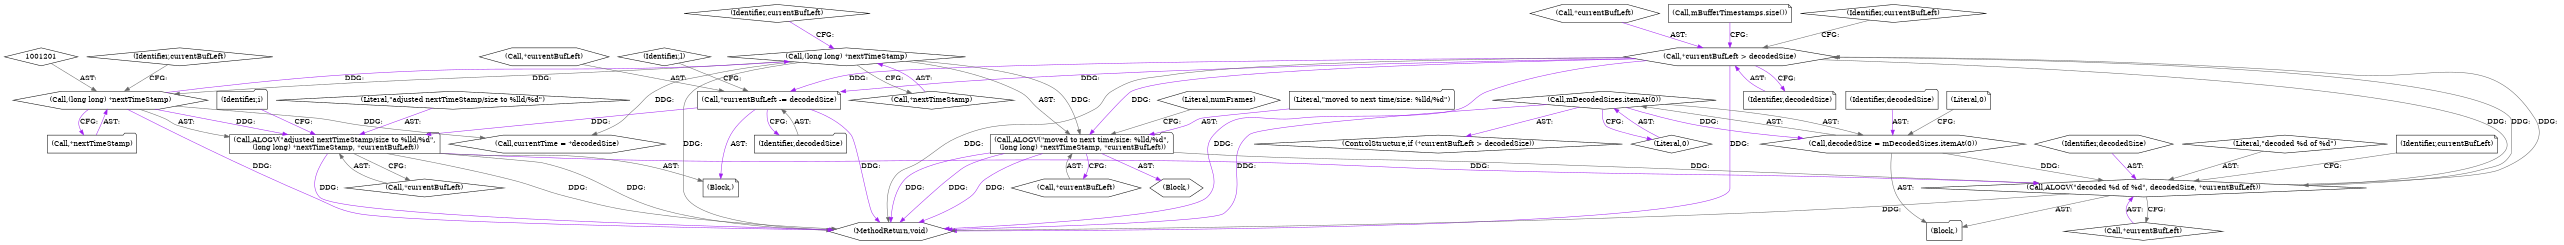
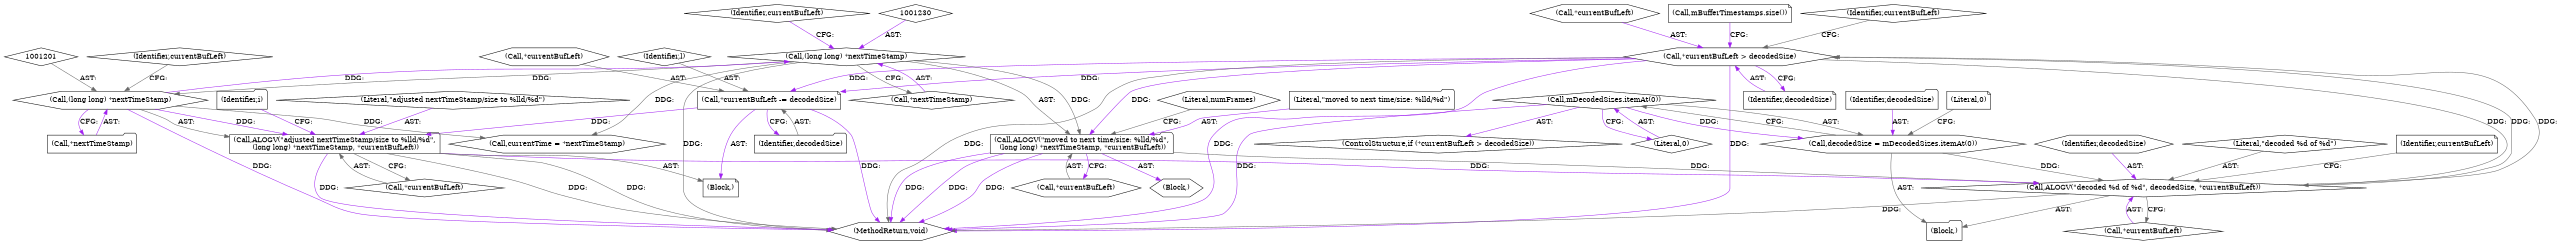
  digraph {
    node [shape=diamond]
    edge [color=purple]
    n1 [label="(Call,*currentBufLeft > decodedSize)" shape=hexagon]
    n2 [label="(Call,ALOGV(\"decoded %d of %d\", decodedSize, *currentBufLeft))"]
    n3 [label="(Call,ALOGV(\"moved to next time/size: %lld/%d\",\n (long long) *nextTimeStamp, *currentBufLeft))" shape=folder]
    n4 [label="(Call,*currentBufLeft -= decodedSize)" shape=note]
    n5 [label="(Identifier,decodedSize)" shape=note]
    n6 [label="(MethodReturn,void)" shape=hexagon]
    n7 [label="(Block,)" shape=folder]
    n8 [label="(Call,*currentBufLeft)"]
    n9 [label="(Call,*currentBufLeft)" shape=hexagon]
    n10 [label="(Block,)" shape=hexagon]
    n11 [label="(Call,ALOGV(\"adjusted nextTimeStamp/size to %lld/%d\",\n (long long) *nextTimeStamp, *currentBufLeft))" shape=folder]
    n12 [label="(Block,)" shape=note]
    n13 [label="(Identifier,decodedSize)" shape=folder]
    n14 [label="(ControlStructure,if (*currentBufLeft > decodedSize))"]
    n15 [label="(Call,decodedSize = mDecodedSizes.itemAt(0))" shape=hexagon]
    n16 [label="(Call,mDecodedSizes.itemAt(0))"]
    n17 [label="(Literal,0)"]
    n18 [label="(Call,(long long) *nextTimeStamp)"]
    n19 [label="(Call,(long long) *nextTimeStamp)" shape=hexagon]
    n20 [label="(Call,*nextTimeStamp)"]
-   n21 [label="(Call,currentTime = *decodedSize)" shape=hexagon]
+   n21 [label="(Call,currentTime = *nextTimeStamp)" shape=hexagon]
    n22 [label="(Call,*nextTimeStamp)" shape=folder]
    n23 [label="(Call,*currentBufLeft)"]
    n24 [label="(Literal,numFrames)" shape=hexagon]
    n25 [label="(Identifier,decodedSize)" shape=hexagon]
    n26 [label="(Identifier,currentBufLeft)"]
    n27 [label="(Identifier,decodedSize)" shape=folder]
    n28 [label="(Literal,\"decoded %d of %d\")"]
    n29 [label="(Identifier,currentBufLeft)"]
    n30 [label="(Identifier,currentBufLeft)"]
    n31 [label="(Literal,\"adjusted nextTimeStamp/size to %lld/%d\")"]
    n32 [label="(Literal,0)" shape=note]
    n33 [label="(Identifier,i)" shape=folder]
    n34 [label="(Literal,\"moved to next time/size: %lld/%d\")" shape=folder]
    n35 [label="(Call,*currentBufLeft)" shape=hexagon]
    n36 [label="(Call,*currentBufLeft)" shape=hexagon]
    n37 [label="(Identifier,currentBufLeft)" shape=note]
    n38 [label="(Call,mBufferTimestamps.size())" shape=note]
    n39 [label="(Identifier,l)"]
+   1001230
    1001201
    n1 -> n2 [color=gray40 label="DDG: "]
    n1 -> n3 [label="DDG: "]
    n1 -> n4 [label="DDG: "]
    n1 -> n4 [label="DDG: "]
    n1 -> n5 [label="CFG: "]
    n1 -> n6 [color=gray40 label="DDG: "]
    n1 -> n6 [label="DDG: "]
    n1 -> n6 [label="DDG: "]
    n2 -> n1 [color=gray40 label="DDG: "]
    n2 -> n1 [color=gray40 label="DDG: "]
    n2 -> n6 [color=gray40 label="DDG: "]
    n2 -> n7 [color=gray40 label="AST: "]
    n2 -> n8 [color=gray40 label="CFG: "]
    n3 -> n2 [color=gray40 label="DDG: "]
    n3 -> n6 [label="DDG: "]
    n3 -> n6 [label="DDG: "]
    n3 -> n6 [label="DDG: "]
    n3 -> n9 [label="CFG: "]
    n3 -> n10 [label="AST: "]
    n4 -> n6 [label="DDG: "]
    n4 -> n11 [label="DDG: "]
    n4 -> n12 [label="AST: "]
    n4 -> n13 [label="CFG: "]
    n5 -> n1 [label="AST: "]
    n8 -> n2 [label="AST: "]
    n9 -> n3 [color=gray40 label="AST: "]
    n11 -> n2 [label="DDG: "]
    n11 -> n6 [color=gray40 label="DDG: "]
    n11 -> n6 [label="DDG: "]
    n11 -> n6 [color=gray40 label="DDG: "]
    n11 -> n12 [color=gray40 label="AST: "]
    n11 -> n23 [color=gray40 label="CFG: "]
    n13 -> n4 [color=gray40 label="AST: "]
    n15 -> n2 [color=gray40 label="DDG: "]
    n15 -> n7 [color=gray40 label="AST: "]
-   n15 -> n16 [color=gray40 label="AST: "]
+   n15 -> n16 [color=gray40 label="CFG: "]
    n16 -> n6 [label="DDG: "]
    n16 -> n14 [label="AST: "]
    n16 -> n15 [color=gray40 label="AST: "]
    n16 -> n15 [label="DDG: "]
    n16 -> n17 [label="CFG: "]
    n17 -> n16 [label="AST: "]
    n18 -> n3 [color=gray40 label="AST: "]
    n18 -> n3 [color=gray40 label="DDG: "]
    n18 -> n6 [color=gray40 label="DDG: "]
    n18 -> n19 [color=gray40 label="DDG: "]
    n18 -> n20 [color=gray40 label="CFG: "]
    n18 -> n21 [color=gray40 label="DDG: "]
    n19 -> n6 [label="DDG: "]
    n19 -> n11 [color=gray40 label="AST: "]
    n19 -> n11 [label="DDG: "]
    n19 -> n18 [label="DDG: "]
    n19 -> n21 [color=gray40 label="DDG: "]
    n19 -> n22 [label="CFG: "]
    n20 -> n18 [label="AST: "]
    n22 -> n19 [label="AST: "]
    n23 -> n11 [color=gray40 label="AST: "]
    n24 -> n3 [color=gray40 label="CFG: "]
    n25 -> n2 [label="AST: "]
    n26 -> n1 [color=gray40 label="CFG: "]
    n27 -> n15 [label="AST: "]
    n28 -> n2 [color=gray40 label="AST: "]
    n29 -> n19 [color=gray40 label="CFG: "]
    n30 -> n18 [label="CFG: "]
    n31 -> n11 [label="AST: "]
    n32 -> n15 [color=gray40 label="CFG: "]
    n33 -> n11 [label="CFG: "]
    n34 -> n3 [label="AST: "]
    n35 -> n1 [label="AST: "]
    n36 -> n4 [color=gray40 label="AST: "]
    n37 -> n2 [color=gray40 label="CFG: "]
    n38 -> n1 [label="CFG: "]
-   n39 -> n4 [color=gray40 label="CFG: "]
+   n39 -> n4 [color=gray40 label="AST: "]
+   1001230 -> n18 [label="AST: "]
    1001201 -> n19 [color=gray40 label="AST: "]
  }
